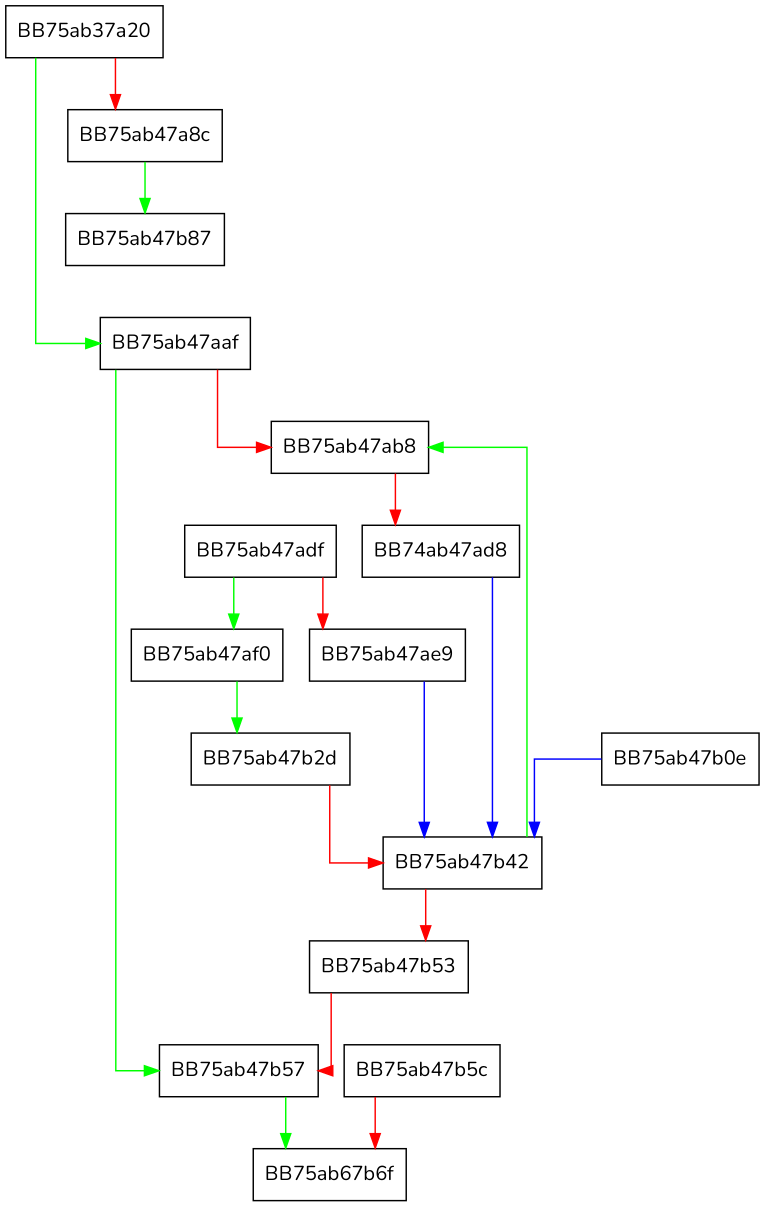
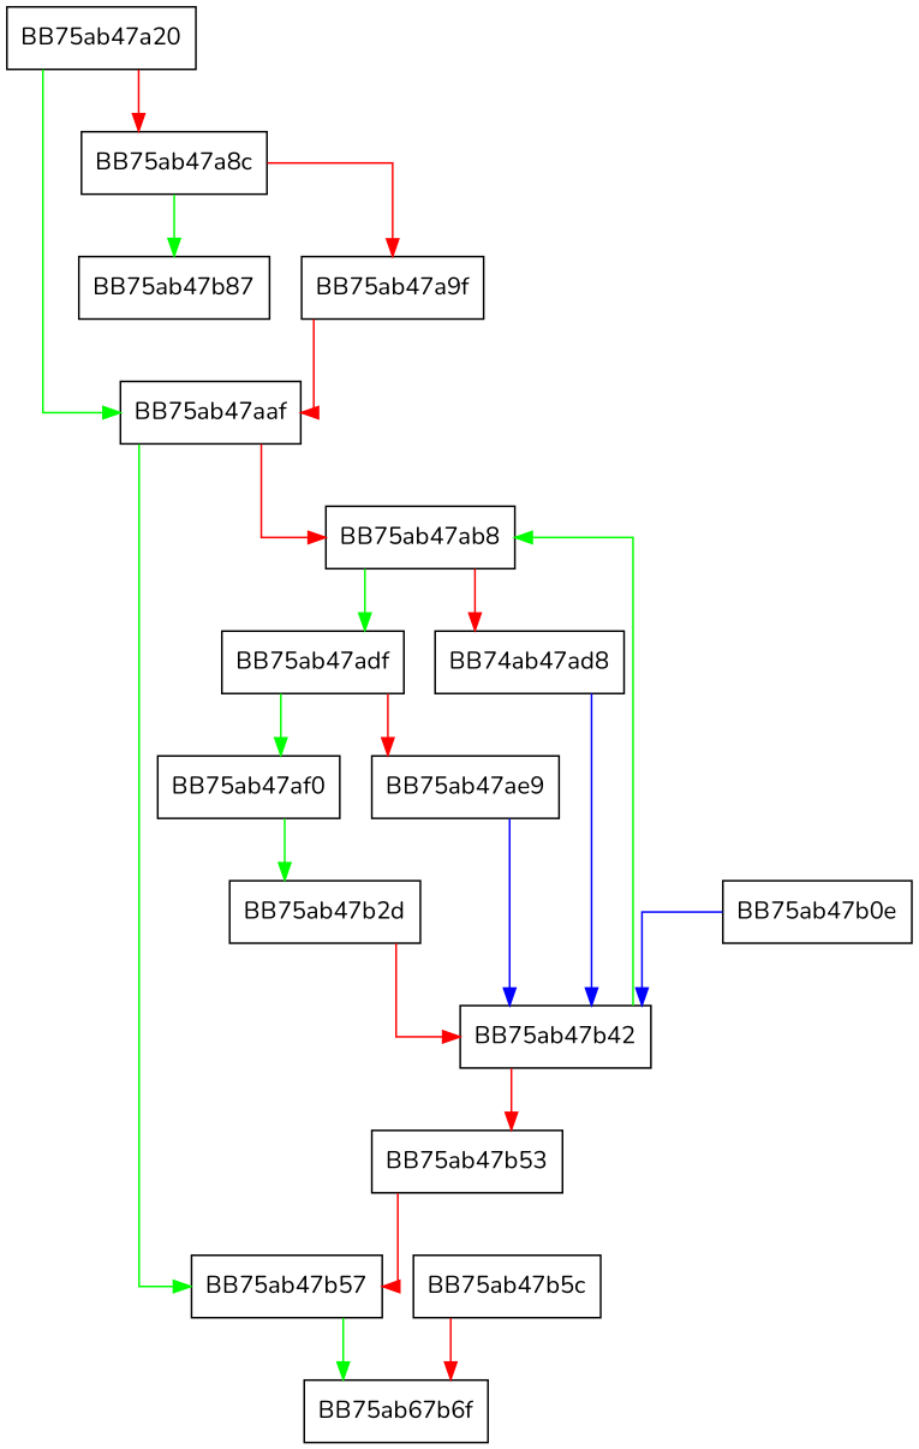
  digraph {
    fontname=Nunito
    splines=ortho
    node [fontname=Nunito shape=box]
    edge [color=red fontname=Nunito]
-   BB75ab47a20 [label=BB75ab37a20]
+   BB75ab47a20
    BB75ab47aaf
    BB75ab47a8c
    BB75ab47b57
    BB75ab47ab8
    BB75ab47b87
+   BB75ab47a9f
    n8 [label=BB75ab67b6f]
    BB75ab47adf
    n10 [label=BB74ab47ad8]
    BB75ab47b5c
    BB75ab47af0
    BB75ab47ae9
    n14 [label=BB75ab47b42]
    BB75ab47b2d
    BB75ab47b53
    BB75ab47b0e
    BB75ab47a20 -> BB75ab47aaf [color=green]
    BB75ab47a20 -> BB75ab47a8c
    BB75ab47aaf -> BB75ab47b57 [color=green]
    BB75ab47aaf -> BB75ab47ab8
    BB75ab47a8c -> BB75ab47b87 [color=green]
+   BB75ab47a8c -> BB75ab47a9f
    BB75ab47b57 -> n8 [color=green]
+   BB75ab47ab8 -> BB75ab47adf [color=green]
    BB75ab47ab8 -> n10
+   BB75ab47a9f -> BB75ab47aaf
    BB75ab47adf -> BB75ab47af0 [color=green]
    BB75ab47adf -> BB75ab47ae9
    n10 -> n14 [color=blue]
    BB75ab47b5c -> n8
    BB75ab47af0 -> BB75ab47b2d [color=green]
    BB75ab47ae9 -> n14 [color=blue]
    n14 -> BB75ab47ab8 [color=green]
    n14 -> BB75ab47b53
    BB75ab47b2d -> n14
    BB75ab47b53 -> BB75ab47b57
    BB75ab47b0e -> n14 [color=blue]
  }
